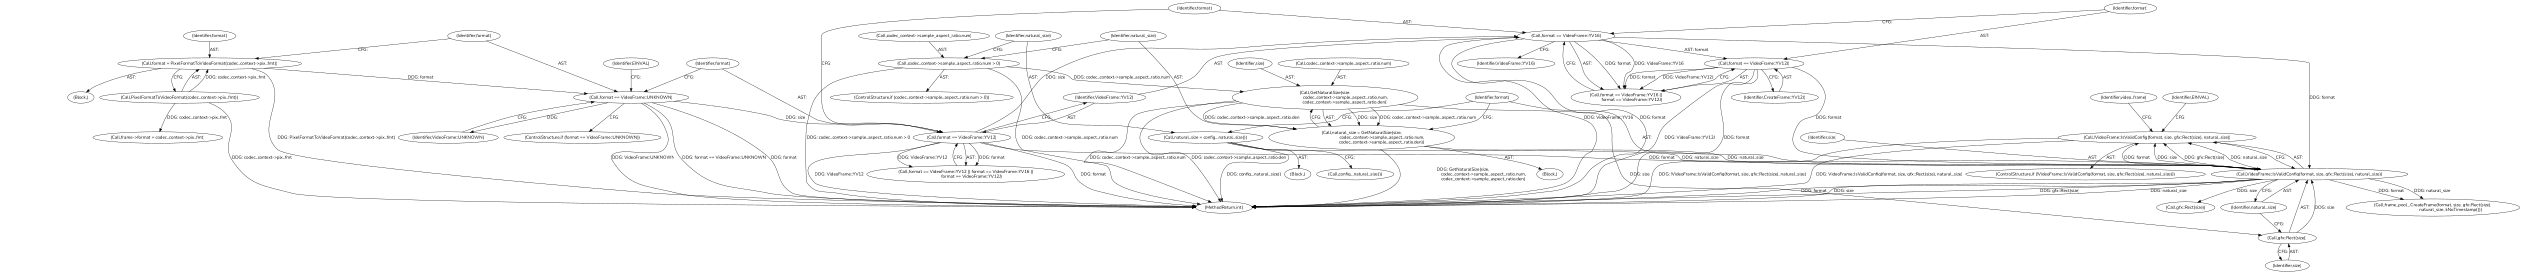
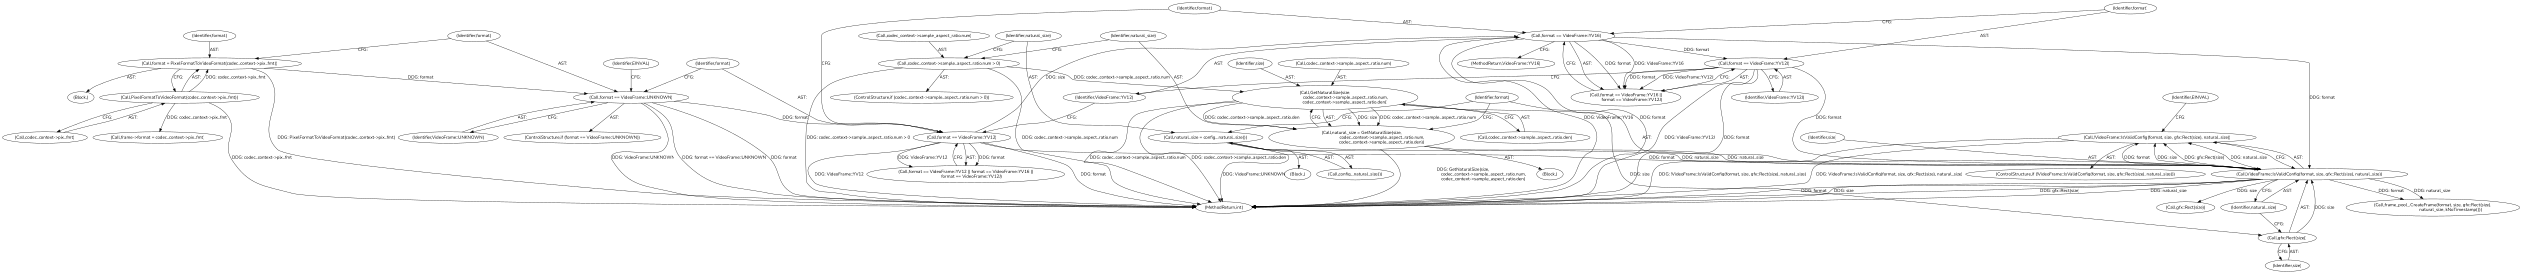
  digraph {
    fontname=Nunito
    node [fontname=Nunito]
    edge [fontname=Nunito]
    n1 [label="(Call,!VideoFrame::IsValidConfig(format, size, gfx::Rect(size), natural_size))"]
    n2 [label="(Call,VideoFrame::IsValidConfig(format, size, gfx::Rect(size), natural_size))"]
    n3 [label="(ControlStructure,if (!VideoFrame::IsValidConfig(format, size, gfx::Rect(size), natural_size)))"]
    n4 [label="(MethodReturn,int)"]
    n5 [label="(Call,frame_pool_.CreateFrame(format, size, gfx::Rect(size),\n                              natural_size, kNoTimestamp()))"]
    n6 [label="(Call,gfx::Rect(size))"]
    n7 [label="(Identifier,natural_size)"]
    n8 [label="(Call,gfx::Rect(size))"]
    n9 [label="(Call,format == VideoFrame::YV16)"]
    n10 [label="(Call,format == VideoFrame::YV12J)"]
    n11 [label="(Call,format == VideoFrame::YV16 ||\n          format == VideoFrame::YV12J)"]
-   n12 [label="(Identifier,VideoFrame::YV16)"]
-   n13 [label="(Identifier,CreateFrame::YV12J)"]
+   n12 [label="(MethodReturn,VideoFrame::YV16)"]
+   n13 [label="(Identifier,VideoFrame::YV12J)"]
    n14 [label="(Call,format == VideoFrame::YV12)"]
    n15 [label="(Call,format == VideoFrame::YV12 || format == VideoFrame::YV16 ||\n          format == VideoFrame::YV12J)"]
    n16 [label="(Identifier,VideoFrame::YV12)"]
    n17 [label="(Call,format == VideoFrame::UNKNOWN)"]
    n18 [label="(ControlStructure,if (format == VideoFrame::UNKNOWN))"]
    n19 [label="(Identifier,VideoFrame::UNKNOWN)"]
    n20 [label="(Call,format = PixelFormatToVideoFormat(codec_context->pix_fmt))"]
    n21 [label="(Call,PixelFormatToVideoFormat(codec_context->pix_fmt))"]
    n22 [label="(Block,)"]
+   n23 [label="(Call,codec_context->pix_fmt)"]
    n24 [label="(Call,frame->format = codec_context->pix_fmt)"]
    n25 [label="(Identifier,size)"]
    n26 [label="(Call,GetNaturalSize(size,\n                                  codec_context->sample_aspect_ratio.num,\n                                  codec_context->sample_aspect_ratio.den))"]
    n27 [label="(Call,natural_size = GetNaturalSize(size,\n                                  codec_context->sample_aspect_ratio.num,\n                                  codec_context->sample_aspect_ratio.den))"]
+   n28 [label="(Call,codec_context->sample_aspect_ratio.den)"]
    n29 [label="(Block,)"]
    n30 [label="(Call,codec_context->sample_aspect_ratio.num > 0)"]
    n31 [label="(ControlStructure,if (codec_context->sample_aspect_ratio.num > 0))"]
    n32 [label="(Call,natural_size = config_.natural_size())"]
    n33 [label="(Block,)"]
    n34 [label="(Call,config_.natural_size())"]
    n35 [label="(Identifier,format)"]
    n36 [label="(Identifier,EINVAL)"]
    n37 [label="(Identifier,format)"]
    n38 [label="(Identifier,format)"]
    n39 [label="(Identifier,format)"]
    n40 [label="(Identifier,format)"]
    n41 [label="(Call,codec_context->sample_aspect_ratio.num)"]
    n42 [label="(Identifier,natural_size)"]
-   n43 [label="(Identifier,video_frame)"]
    n44 [label="(Identifier,size)"]
    n45 [label="(Identifier,format)"]
    n46 [label="(Identifier,size)"]
    n47 [label="(Call,codec_context->sample_aspect_ratio.num)"]
    n48 [label="(Identifier,natural_size)"]
    n49 [label="(Identifier,EINVAL)"]
    n1 -> n2 [label="CFG: "]
    n1 -> n3 [label="AST: "]
    n1 -> n4 [label="DDG: !VideoFrame::IsValidConfig(format, size, gfx::Rect(size), natural_size)"]
    n1 -> n4 [label="DDG: VideoFrame::IsValidConfig(format, size, gfx::Rect(size), natural_size)"]
    n2 -> n1 [label="AST: "]
    n2 -> n1 [label="DDG: format"]
    n2 -> n1 [label="DDG: size"]
    n2 -> n1 [label="DDG: gfx::Rect(size)"]
    n2 -> n1 [label="DDG: natural_size"]
    n2 -> n4 [label="DDG: gfx::Rect(size)"]
    n2 -> n4 [label="DDG: natural_size"]
    n2 -> n4 [label="DDG: format"]
    n2 -> n4 [label="DDG: size"]
    n2 -> n5 [label="DDG: format"]
    n2 -> n5 [label="DDG: natural_size"]
    n2 -> n6 [label="DDG: size"]
    n2 -> n7 [label="CFG: "]
    n7 -> n2 [label="AST: "]
    n7 -> n8 [label="CFG: "]
    n8 -> n2 [label="AST: "]
    n8 -> n2 [label="DDG: size"]
    n8 -> n25 [label="CFG: "]
    n9 -> n2 [label="DDG: format"]
    n9 -> n4 [label="DDG: VideoFrame::YV16"]
    n9 -> n4 [label="DDG: format"]
-   n9 -> n10 [label="AST: format"]
+   n9 -> n10 [label="DDG: format"]
    n9 -> n11 [label="AST: "]
    n9 -> n11 [label="DDG: format"]
    n9 -> n11 [label="DDG: VideoFrame::YV16"]
    n9 -> n12 [label="CFG: "]
    n10 -> n2 [label="DDG: format"]
    n10 -> n4 [label="DDG: VideoFrame::YV12J"]
    n10 -> n4 [label="DDG: format"]
    n10 -> n11 [label="AST: "]
    n10 -> n11 [label="DDG: format"]
    n10 -> n11 [label="DDG: VideoFrame::YV12J"]
    n10 -> n13 [label="CFG: "]
    n11 -> n9 [label="CFG: "]
    n11 -> n10 [label="CFG: "]
    n13 -> n10 [label="AST: "]
    n14 -> n2 [label="DDG: format"]
    n14 -> n4 [label="DDG: format"]
    n14 -> n4 [label="DDG: VideoFrame::YV12"]
    n14 -> n9 [label="DDG: size"]
    n14 -> n15 [label="AST: "]
    n14 -> n15 [label="DDG: format"]
    n14 -> n15 [label="DDG: VideoFrame::YV12"]
-   n14 -> n16 [label="CFG: "]
+   n10 -> n16 [label="CFG: "]
    n15 -> n14 [label="CFG: "]
    n16 -> n9 [label="AST: "]
-   n16 -> n14 [label="AST: "]
+   n16 -> n14 [label="CFG: "]
    n17 -> n4 [label="DDG: VideoFrame::UNKNOWN"]
    n17 -> n4 [label="DDG: format == VideoFrame::UNKNOWN"]
    n17 -> n4 [label="DDG: format"]
-   n17 -> n14 [label="DDG: size"]
-   n17 -> n18 [label="CFG: "]
-   n17 -> n19 [label="DDG: "]
-   n19 -> n17 [label="CFG: "]
+   n17 -> n14 [label="DDG: format"]
+   n17 -> n18 [label="AST: "]
+   n17 -> n19 [label="CFG: "]
+   n19 -> n17 [label="AST: "]
    n20 -> n4 [label="DDG: PixelFormatToVideoFormat(codec_context->pix_fmt)"]
    n20 -> n17 [label="DDG: format"]
    n20 -> n21 [label="CFG: "]
    n20 -> n22 [label="AST: "]
    n21 -> n4 [label="DDG: codec_context->pix_fmt"]
    n21 -> n20 [label="AST: "]
    n21 -> n20 [label="DDG: codec_context->pix_fmt"]
+   n21 -> n23 [label="CFG: "]
    n21 -> n24 [label="DDG: codec_context->pix_fmt"]
+   n23 -> n21 [label="AST: "]
    n25 -> n8 [label="AST: "]
    n26 -> n4 [label="DDG: codec_context->sample_aspect_ratio.num"]
    n26 -> n4 [label="DDG: codec_context->sample_aspect_ratio.den"]
    n26 -> n8 [label="DDG: size"]
    n26 -> n27 [label="AST: "]
    n26 -> n27 [label="DDG: size"]
    n26 -> n27 [label="DDG: codec_context->sample_aspect_ratio.num"]
    n26 -> n27 [label="DDG: codec_context->sample_aspect_ratio.den"]
+   n26 -> n28 [label="CFG: "]
    n27 -> n2 [label="DDG: natural_size"]
    n27 -> n4 [label="DDG: GetNaturalSize(size,\n                                  codec_context->sample_aspect_ratio.num,\n                                  codec_context->sample_aspect_ratio.den)"]
    n27 -> n26 [label="CFG: "]
    n27 -> n29 [label="AST: "]
+   n28 -> n26 [label="AST: "]
    n30 -> n4 [label="DDG: codec_context->sample_aspect_ratio.num > 0"]
    n30 -> n4 [label="DDG: codec_context->sample_aspect_ratio.num"]
    n30 -> n26 [label="DDG: codec_context->sample_aspect_ratio.num"]
    n30 -> n31 [label="AST: "]
    n32 -> n2 [label="DDG: natural_size"]
-   n32 -> n4 [label="DDG: config_.natural_size()"]
+   n32 -> n4 [label="DDG: VideoFrame::UNKNOWN"]
    n32 -> n33 [label="AST: "]
-   n32 -> n34 [label="CFG: "]
+   n32 -> n34 [label="AST: "]
+   n34 -> n32 [label="AST: "]
    n35 -> n2 [label="AST: "]
    n35 -> n27 [label="CFG: "]
    n35 -> n32 [label="CFG: "]
    n36 -> n1 [label="CFG: "]
    n37 -> n9 [label="CFG: "]
    n37 -> n10 [label="AST: "]
    n38 -> n14 [label="AST: "]
    n38 -> n17 [label="CFG: "]
    n39 -> n20 [label="AST: "]
    n40 -> n9 [label="AST: "]
    n40 -> n14 [label="CFG: "]
    n41 -> n30 [label="AST: "]
    n42 -> n30 [label="CFG: "]
    n42 -> n32 [label="AST: "]
-   n43 -> n1 [label="CFG: "]
    n44 -> n2 [label="AST: "]
    n45 -> n17 [label="AST: "]
    n45 -> n20 [label="CFG: "]
    n46 -> n26 [label="AST: "]
    n47 -> n26 [label="AST: "]
    n48 -> n27 [label="AST: "]
    n48 -> n30 [label="CFG: "]
    n49 -> n17 [label="CFG: "]
  }
